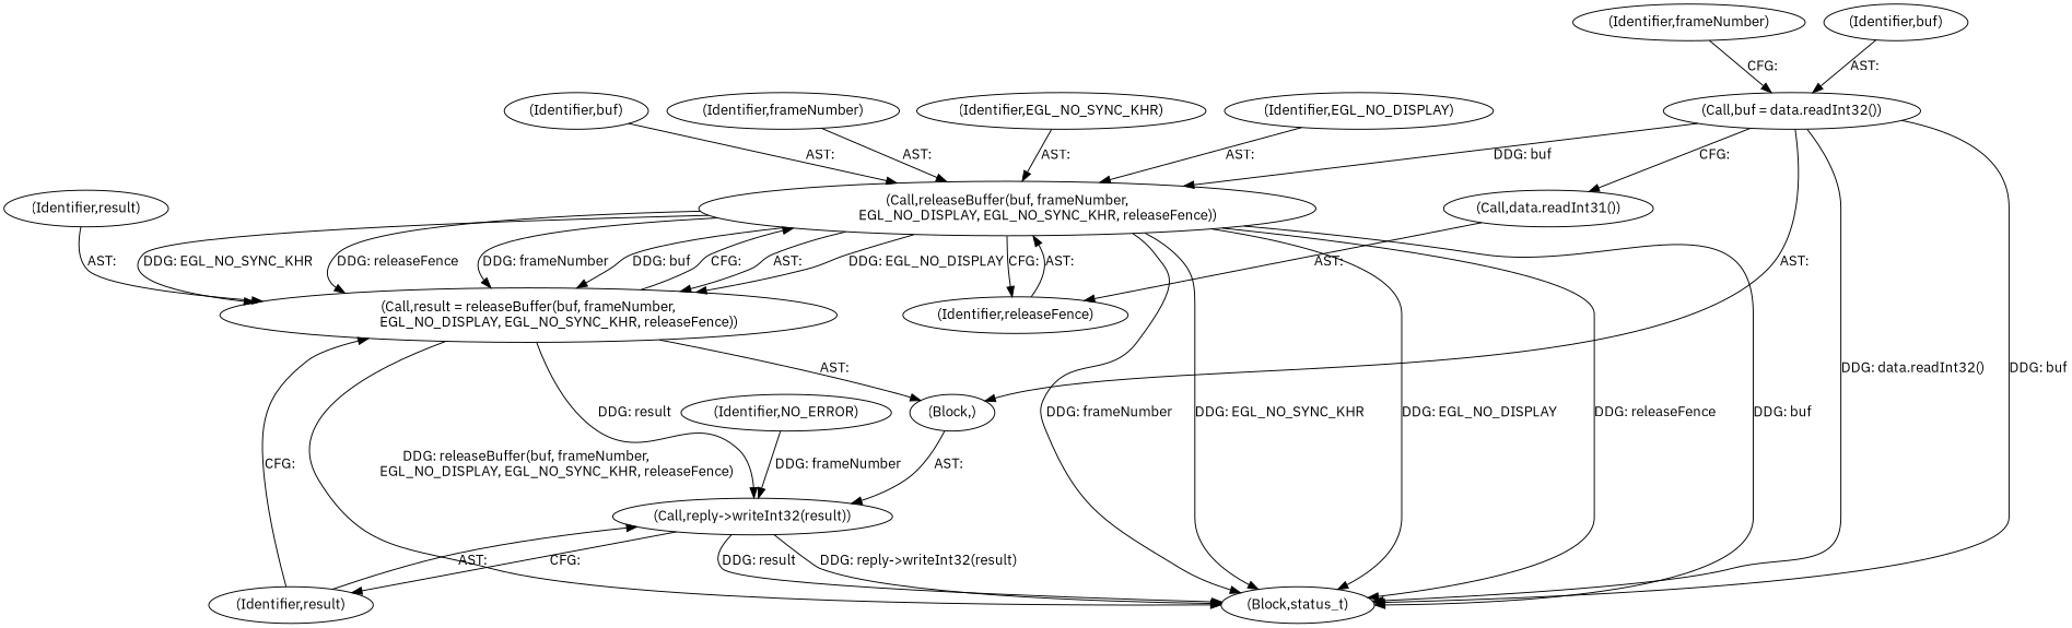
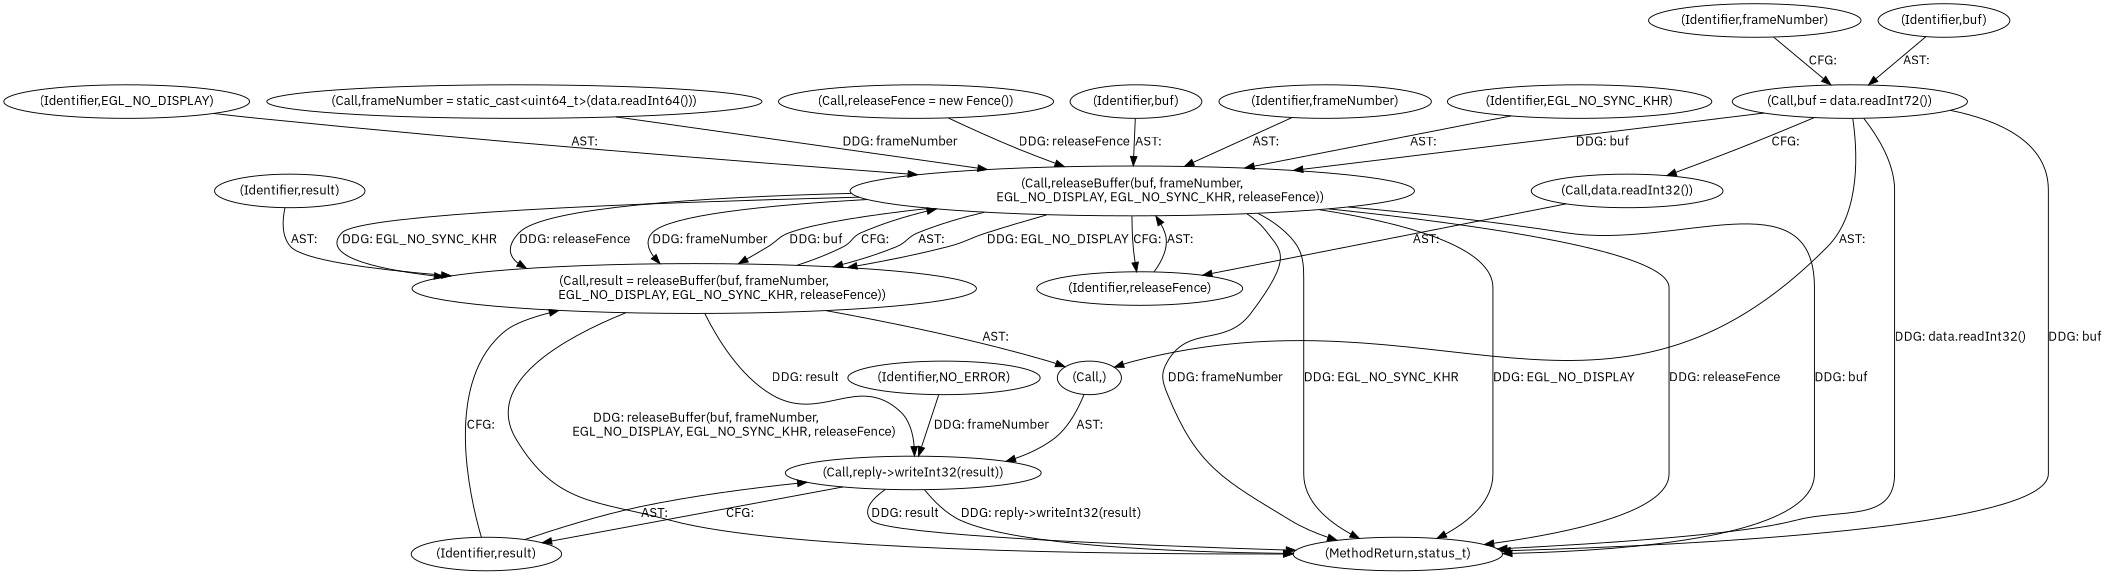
  digraph {
    fontname="IBM Plex Sans"
    node [fontname="IBM Plex Sans"]
    edge [fontname="IBM Plex Sans"]
-   n1 [label="(Call,buf = data.readInt32())"]
+   n1 [label="(Call,buf = data.readInt72())"]
    n2 [label="(Call,releaseBuffer(buf, frameNumber,\n                    EGL_NO_DISPLAY, EGL_NO_SYNC_KHR, releaseFence))"]
-   n3 [label="(Call,data.readInt31())"]
-   n4 [label="(Block,status_t)"]
-   n5 [label="(Block,)"]
+   n3 [label="(Call,data.readInt32())"]
+   n4 [label="(MethodReturn,status_t)"]
+   n5 [label="(Call,)"]
    n6 [label="(Call,result = releaseBuffer(buf, frameNumber,\n                    EGL_NO_DISPLAY, EGL_NO_SYNC_KHR, releaseFence))"]
    n7 [label="(Identifier,releaseFence)"]
    n8 [label="(Call,reply->writeInt32(result))"]
    n9 [label="(Identifier,result)"]
    n10 [label="(Identifier,frameNumber)"]
+   n11 [label="(Call,releaseFence = new Fence())"]
    n12 [label="(Identifier,NO_ERROR)"]
    n13 [label="(Identifier,buf)"]
    n14 [label="(Identifier,frameNumber)"]
    n15 [label="(Identifier,result)"]
    n16 [label="(Identifier,EGL_NO_SYNC_KHR)"]
    n17 [label="(Identifier,EGL_NO_DISPLAY)"]
    n18 [label="(Identifier,buf)"]
+   n19 [label="(Call,frameNumber = static_cast<uint64_t>(data.readInt64()))"]
    n1 -> n2 [label="DDG: buf"]
    n1 -> n3 [label="CFG: "]
    n1 -> n4 [label="DDG: data.readInt32()"]
    n1 -> n4 [label="DDG: buf"]
    n1 -> n5 [label="AST: "]
    n2 -> n4 [label="DDG: EGL_NO_DISPLAY"]
    n2 -> n4 [label="DDG: releaseFence"]
    n2 -> n4 [label="DDG: buf"]
    n2 -> n4 [label="DDG: frameNumber"]
    n2 -> n4 [label="DDG: EGL_NO_SYNC_KHR"]
    n2 -> n6 [label="AST: "]
    n2 -> n6 [label="DDG: EGL_NO_DISPLAY"]
    n2 -> n6 [label="DDG: EGL_NO_SYNC_KHR"]
    n2 -> n6 [label="DDG: releaseFence"]
    n2 -> n6 [label="DDG: frameNumber"]
    n2 -> n6 [label="DDG: buf"]
    n2 -> n7 [label="CFG: "]
    n3 -> n7 [label="AST: "]
    n5 -> n8 [label="AST: "]
    n6 -> n2 [label="CFG: "]
    n6 -> n4 [label="DDG: releaseBuffer(buf, frameNumber,\n                    EGL_NO_DISPLAY, EGL_NO_SYNC_KHR, releaseFence)"]
    n6 -> n5 [label="AST: "]
    n6 -> n8 [label="DDG: result"]
    n7 -> n2 [label="AST: "]
    n8 -> n4 [label="DDG: result"]
    n8 -> n4 [label="DDG: reply->writeInt32(result)"]
    n8 -> n9 [label="CFG: "]
    n9 -> n6 [label="CFG: "]
    n9 -> n8 [label="AST: "]
    n10 -> n1 [label="CFG: "]
+   n11 -> n2 [label="DDG: releaseFence"]
    n12 -> n8 [label="DDG: frameNumber"]
    n13 -> n2 [label="AST: "]
    n14 -> n2 [label="AST: "]
    n15 -> n6 [label="AST: "]
    n16 -> n2 [label="AST: "]
    n17 -> n2 [label="AST: "]
    n18 -> n1 [label="AST: "]
+   n19 -> n2 [label="DDG: frameNumber"]
  }
